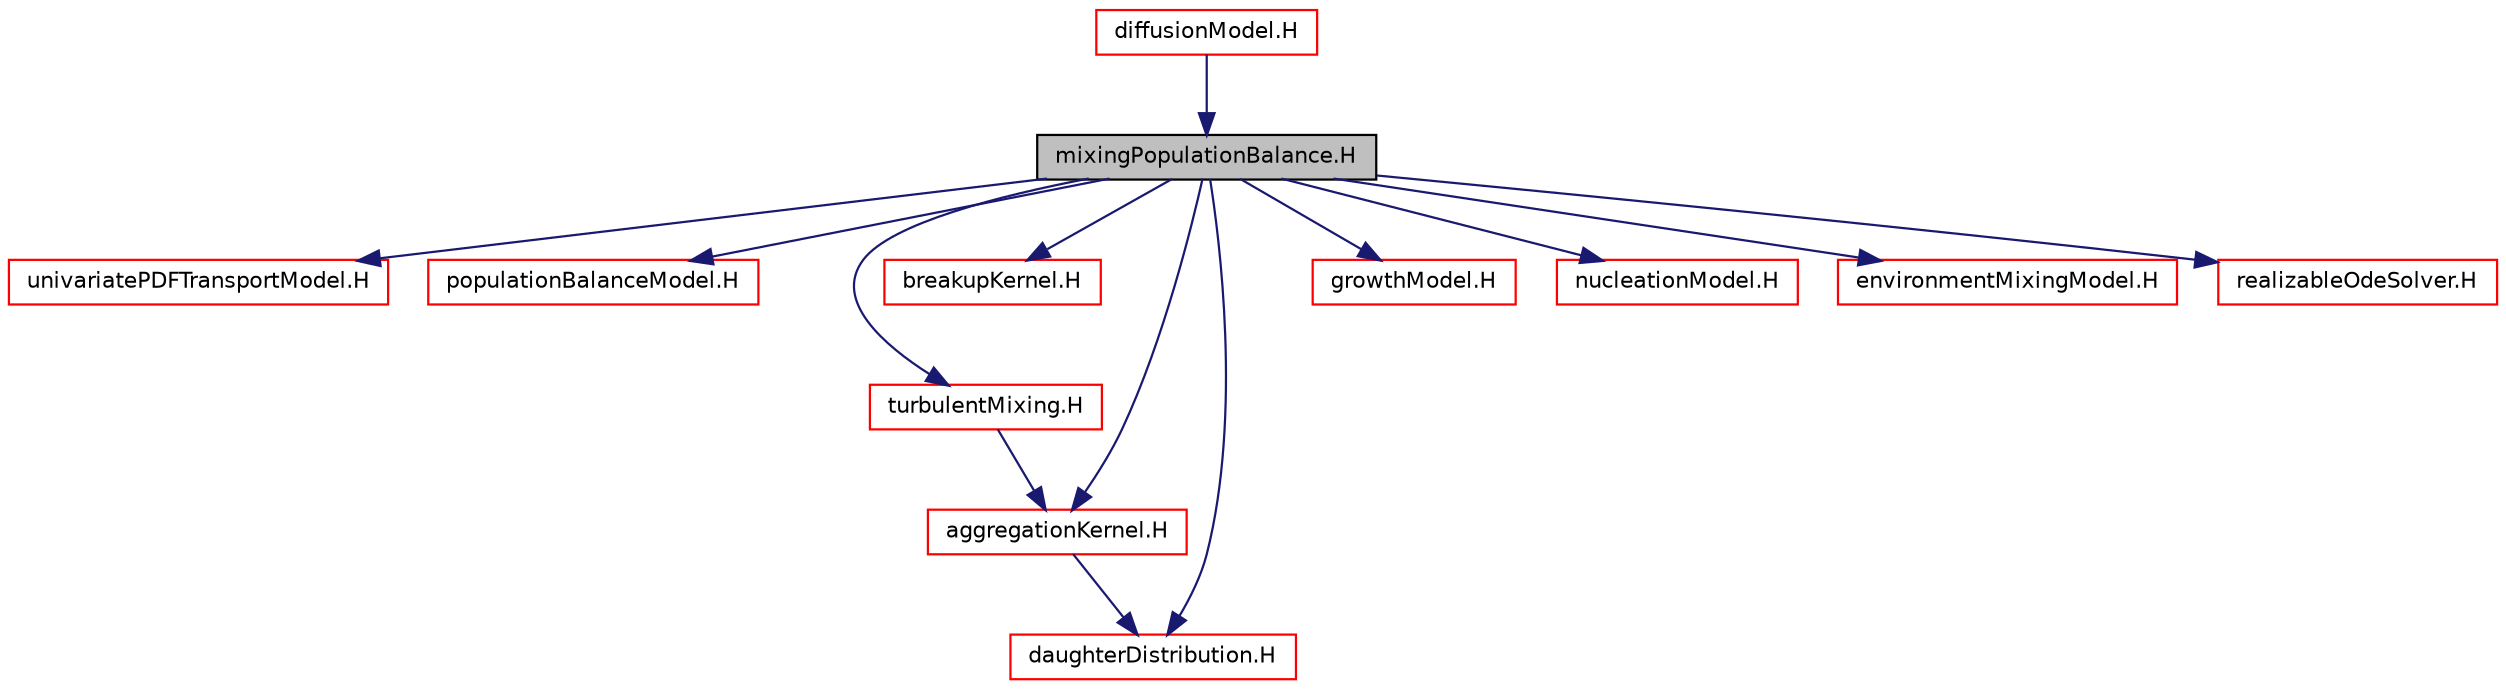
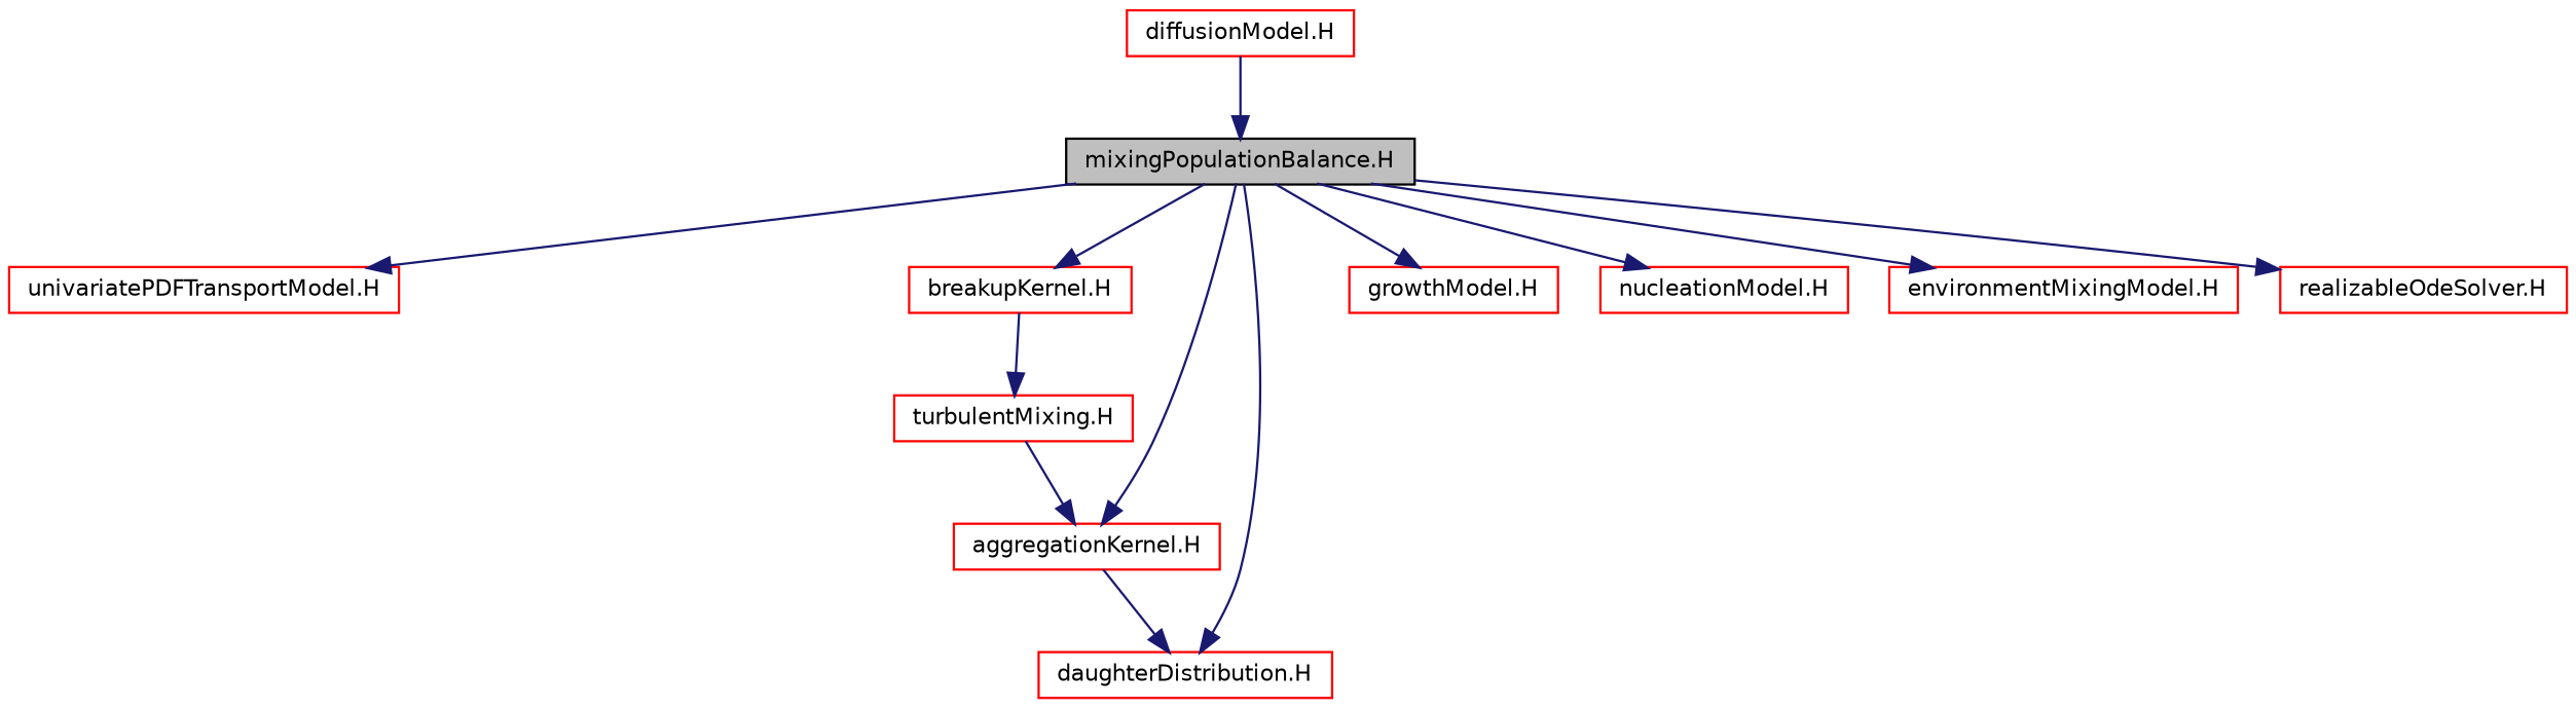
  digraph {
    node [color=red fontname=Helvetica fontsize=10 shape=record]
    edge [color=midnightblue fontname=Helvetica fontsize=10 labelfontname=Helvetica labelfontsize=10 style=solid]
    n1 [color=black fillcolor=grey75 fontcolor=black height=0.2 label="mixingPopulationBalance.H" style=filled width=0.4]
    n2 [height=0.2 label="univariatePDFTransportModel.H" width=0.4]
-   n3 [height=0.2 label="populationBalanceModel.H" width=0.4]
    n4 [height=0.2 label="turbulentMixing.H" width=0.4]
    n5 [height=0.2 label="aggregationKernel.H" width=0.4]
    n6 [height=0.2 label="breakupKernel.H" width=0.4]
    n7 [height=0.2 label="daughterDistribution.H" width=0.4]
    n8 [height=0.2 label="growthModel.H" width=0.4]
    n9 [height=0.2 label="nucleationModel.H" width=0.4]
    n10 [height=0.2 label="environmentMixingModel.H" width=0.4]
    n11 [height=0.2 label="realizableOdeSolver.H" width=0.4]
    n12 [height=0.2 label="diffusionModel.H" width=0.4]
    n1 -> n2
-   n1 -> n3
-   n1 -> n4
+   n6 -> n4
    n1 -> n5
    n1 -> n6
    n1 -> n7
    n1 -> n8
    n1 -> n9
    n1 -> n10
    n1 -> n11
    n4 -> n5
    n5 -> n7
    n12 -> n1
  }
